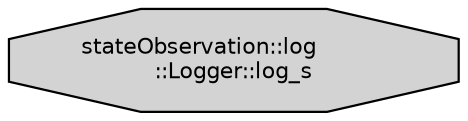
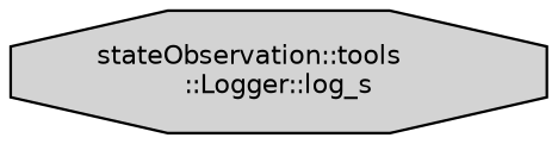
  digraph {
    rankdir=TB
-   n1 [color=black fillcolor=lightgrey fontname=Helvetica fontsize=10 height=0.2 label="stateObservation::log\l::Logger::log_s" shape=octagon style=filled width=0.4]
+   n1 [color=black fillcolor=lightgrey fontname=Helvetica fontsize=10 height=0.2 label="stateObservation::tools\l::Logger::log_s" shape=octagon style=filled width=0.4]
  }
